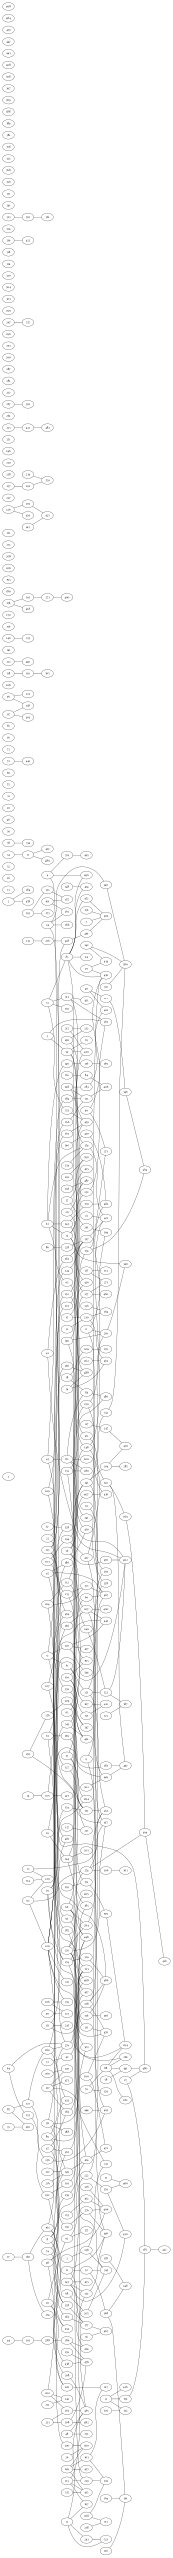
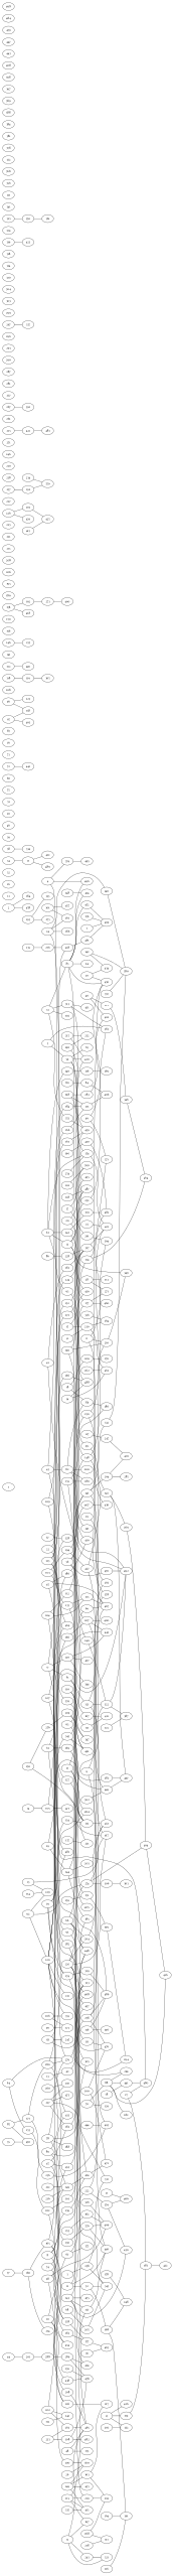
  graph {
    fontname="Playfair Display"
    rankdir=LR
    node [fontname="Playfair Display"]
    edge [fontname="Playfair Display"]
    0
    81
    320
    328
    480
    121
    167
    445
    344
    477
    1
    2
    284
    458
    3
    258
    345
    331
    4
    95
    374
    496
    323
    495
    5
    59
    383
    488
    65
    420
    494
    6
    210
    467
    485
    349
    7
    499
    8
    249
    298
    453
    414
    465
    468
    9
    358
    493
    10
    67
    126
    454
    222
    375
    217
    11
    12
    197
    243
    321
    13
    42
    448
    14
    105
    469
    471
    15
    230
    439
    462
    364
    16
    17
    69
    231
    312
    451
    18
    154
    209
    386
    270
    19
    265
    20
    487
    21
    52
    322
    446
    168
    492
    387
    22
    428
    486
    461
    23
    229
    24
    279
    286
    340
    367
    380
    25
    421
    26
    360
    27
    187
    432
    28
    113
    271
    29
    144
    449
    177
    185
    203
    497
    30
    434
    456
    31
    466
    32
    33
    83
    102
    313
    353
    94
    99
    452
    474
    354
    431
    459
    34
    71
    412
    489
    35
    450
    36
    463
    37
    291
    455
    394
    38
    334
    39
    40
    111
    402
    346
    41
    181
    327
    43
    82
    133
    184
    200
    280
    373
    172
    315
    44
    201
    288
    45
    127
    186
    419
    46
    47
    130
    282
    376
    48
    175
    49
    371
    50
    51
    391
    248
    53
    179
    352
    426
    54
    55
    56
    124
    145
    240
    470
    464
    417
    204
    57
    58
    134
    188
    305
    60
    61
    169
    174
    385
    219
    329
    405
    62
    75
    93
    140
    342
    252
    399
    148
    316
    379
    63
    311
    476
    64
    153
    162
    66
    264
    359
    68
    205
    70
    88
    129
    441
    244
    182
    416
    72
    442
    73
    74
    259
    460
    76
    77
    160
    165
    214
    78
    79
    343
    491
    407
    80
    84
    406
    411
    147
    85
    171
    180
    236
    86
    228
    87
    89
    300
    90
    173
    91
    92
    120
    274
    433
    355
    166
    211
    294
    366
    404
    306
    96
    138
    223
    97
    403
    98
    409
    269
    100
    472
    101
    103
    194
    339
    427
    347
    104
    112
    481
-   395
    106
    107
    152
    241
    108
    109
    224
    110
    151
    114
    115
    157
    413
    295
    116
    117
    247
    401
    118
    119
    365
    207
    122
    440
    123
    161
    266
    382
    437
    125
    128
    131
    245
    132
    242
    199
    135
    276
    136
    396
    137
    139
    478
    369
    141
    142
    143
    424
    430
    475
    285
    146
    235
    149
    163
    435
    150
    256
    309
    191
    338
    155
    250
    436
    156
    158
    159
    183
    438
    278
    377
    164
    400
    170
    272
    176
    178
    192
    418
    273
    189
    190
    332
    490
    193
    275
    333
    457
    195
    196
    232
    198
    283
    289
    202
    263
    206
    208
    212
    213
    215
    216
    218
    317
    220
    221
+   225
    226
    393
    429
    425
    227
    233
    308
    482
    234
    370
    237
    330
    473
    238
    239
    246
    251
    253
    362
    254
    255
    422
    483
    257
    292
    260
    261
    262
    267
    392
    268
    363
    277
    281
    287
    290
    293
    296
    297
    337
    299
    301
    302
    303
    304
    307
    310
    314
    318
    319
    423
    324
    325
    350
    361
    326
    335
    336
    341
    348
    351
    356
    357
    368
    372
    378
    381
    384
    388
    389
    390
    410
    397
    398
    408
    415
    443
    444
    447
    479
    484
    498
    0 -- 81
    0 -- 320
    0 -- 328
    0 -- 480
    81 -- 121
    81 -- 167
    320 -- 445
    320 -- 344
    320 -- 477
    121 -- 451
    121 -- 265
    121 -- 322
    167 -- 411
    2 -- 284
    2 -- 458
    3 -- 258
    258 -- 345
    258 -- 331
    4 -- 95
    4 -- 374
    4 -- 496
    95 -- 323
    374 -- 495
    5 -- 59
    5 -- 383
    59 -- 488
    59 -- 65
    59 -- 420
    59 -- 494
    6 -- 210
    6 -- 467
    6 -- 485
    210 -- 349
    7 -- 499
    8 -- 249
    8 -- 298
    8 -- 453
    249 -- 414
    298 -- 465
    453 -- 468
    414 -- 472
    9 -- 358
    9 -- 493
    10 -- 67
    10 -- 126
    10 -- 454
    67 -- 222
    67 -- 375
    126 -- 217
    222 -- 467
    222 -- 359
    12 -- 465
    12 -- 197
    12 -- 243
    12 -- 321
    243 -- 321
    13 -- 42
    42 -- 448
    14 -- 105
    105 -- 469
    105 -- 471
    15 -- 230
    15 -- 439
    230 -- 462
    230 -- 364
    17 -- 69
    17 -- 231
    17 -- 312
    69 -- 467
    312 -- 451
    18 -- 154
    18 -- 209
    154 -- 386
    209 -- 270
    19 -- 265
    20 -- 349
    20 -- 487
    21 -- 52
-   21 -- 377
+   21 -- 322
    21 -- 446
    52 -- 345
    52 -- 168
    322 -- 492
    322 -- 387
    168 -- 391
    168 -- 248
    22 -- 428
    22 -- 486
    428 -- 461
    461 -- 499
    23 -- 451
    23 -- 229
    24 -- 279
    24 -- 286
    24 -- 340
    24 -- 367
    279 -- 323
    340 -- 380
    25 -- 421
    26 -- 360
    27 -- 480
    27 -- 187
    187 -- 432
    28 -- 113
    28 -- 271
    29 -- 144
    29 -- 449
    144 -- 177
    144 -- 185
    144 -- 203
    449 -- 497
    177 -- 271
    177 -- 460
    30 -- 434
    30 -- 456
    31 -- 466
    33 -- 83
    33 -- 102
    33 -- 313
    33 -- 353
    83 -- 496
    83 -- 456
    83 -- 94
    83 -- 99
    83 -- 452
    83 -- 474
    313 -- 383
    313 -- 354
    313 -- 431
    353 -- 459
    99 -- 147
    452 -- 499
    354 -- 421
    34 -- 71
    71 -- 412
    71 -- 489
    35 -- 450
    36 -- 463
    37 -- 291
    37 -- 455
    291 -- 394
    38 -- 334
    40 -- 111
    40 -- 402
    111 -- 346
    346 -- 464
    41 -- 492
    41 -- 181
    181 -- 327
    327 -- 421
    43 -- 82
    43 -- 133
    43 -- 184
    82 -- 154
    82 -- 492
    82 -- 200
    82 -- 280
    133 -- 373
    133 -- 172
    184 -- 315
    373 -- 467
    172 -- 199
    315 -- 406
    44 -- 201
    201 -- 288
    288 -- 289
    45 -- 467
    45 -- 127
    45 -- 186
    127 -- 312
    186 -- 419
    47 -- 453
    47 -- 130
    47 -- 282
    130 -- 376
    282 -- 323
    376 -- 446
    376 -- 409
    48 -- 465
    48 -- 175
    49 -- 456
    49 -- 371
    53 -- 179
    53 -- 352
    53 -- 426
    179 -- 187
    54 -- 488
    54 -- 462
    56 -- 124
    56 -- 145
    56 -- 240
    56 -- 470
    124 -- 371
    124 -- 464
    145 -- 210
    145 -- 417
    145 -- 204
    240 -- 322
    470 -- 492
    204 -- 401
    204 -- 285
    57 -- 328
    58 -- 249
    58 -- 134
    58 -- 188
    58 -- 305
    134 -- 312
    61 -- 445
    61 -- 169
    61 -- 174
    169 -- 385
    174 -- 219
    174 -- 329
-   174 -- 405
+   343 -- 405
    385 -- 497
    219 -- 295
    329 -- 486
    62 -- 354
    62 -- 75
    62 -- 93
    62 -- 140
    62 -- 342
    75 -- 448
    75 -- 177
    75 -- 252
    75 -- 399
    93 -- 148
    140 -- 316
    342 -- 439
    342 -- 379
    252 -- 383
    148 -- 358
    148 -- 421
    316 -- 369
    379 -- 485
    63 -- 148
    63 -- 311
    311 -- 476
    64 -- 279
    64 -- 153
    153 -- 162
    162 -- 191
    162 -- 338
    66 -- 448
    66 -- 487
    66 -- 476
    66 -- 264
    264 -- 451
    359 -- 466
    359 -- 430
    68 -- 205
    205 -- 345
    70 -- 88
    70 -- 129
    88 -- 441
    88 -- 244
    88 -- 182
-   88 -- 294
+   88 -- 416
    441 -- 480
    72 -- 442
    74 -- 454
    74 -- 259
    259 -- 414
    77 -- 160
    160 -- 165
    160 -- 214
    165 -- 494
    165 -- 183
    165 -- 438
    78 -- 441
    79 -- 492
    79 -- 174
    79 -- 244
    79 -- 343
    343 -- 491
    343 -- 407
    407 -- 436
    80 -- 84
    84 -- 406
    147 -- 497
    147 -- 269
    85 -- 450
    85 -- 171
    171 -- 180
    171 -- 236
    180 -- 279
    180 -- 338
    180 -- 272
    236 -- 493
    86 -- 228
    228 -- 327
    89 -- 279
    89 -- 185
    89 -- 300
    300 -- 360
    90 -- 173
    91 -- 230
    92 -- 229
    92 -- 120
    92 -- 274
    120 -- 186
    120 -- 433
    120 -- 355
    120 -- 166
    120 -- 211
    120 -- 294
    120 -- 366
    274 -- 417
    274 -- 404
    274 -- 306
    166 -- 207
    366 -- 488
    404 -- 416
    306 -- 363
    96 -- 138
    96 -- 223
    97 -- 138
    97 -- 403
    98 -- 126
    98 -- 433
    98 -- 409
    269 -- 404
    100 -- 476
    100 -- 472
    101 -- 399
    103 -- 194
    103 -- 339
    194 -- 386
    194 -- 427
    339 -- 347
    427 -- 446
    427 -- 456
    104 -- 373
    104 -- 112
    104 -- 481
    112 -- 145
-   112 -- 395
    106 -- 173
    106 -- 355
    107 -- 468
    107 -- 152
    152 -- 459
    152 -- 241
    109 -- 469
    109 -- 224
    224 -- 327
    110 -- 491
-   110 -- 395
    110 -- 151
    151 -- 411
    114 -- 229
    115 -- 197
    115 -- 219
    115 -- 157
    115 -- 413
    157 -- 446
    116 -- 391
    117 -- 247
    247 -- 401
    118 -- 119
    119 -- 365
    207 -- 445
    207 -- 449
    207 -- 400
    122 -- 440
    123 -- 417
    123 -- 161
    123 -- 266
    123 -- 382
    161 -- 459
    266 -- 315
    382 -- 437
    125 -- 387
    128 -- 487
    131 -- 323
    131 -- 481
    131 -- 245
    132 -- 242
    199 -- 294
    135 -- 276
    276 -- 428
    136 -- 486
    136 -- 396
    137 -- 231
    139 -- 478
    142 -- 380
    142 -- 434
    143 -- 448
    143 -- 157
    143 -- 424
    143 -- 430
    143 -- 475
    146 -- 235
    149 -- 360
    149 -- 413
    149 -- 163
    149 -- 435
    163 -- 217
    163 -- 295
    150 -- 312
    150 -- 256
    256 -- 309
    309 -- 491
    309 -- 347
    191 -- 278
    338 -- 377
    155 -- 345
    155 -- 280
    155 -- 250
    250 -- 394
    250 -- 436
    158 -- 248
    159 -- 172
    183 -- 377
    438 -- 478
    278 -- 486
    278 -- 476
    278 -- 332
    377 -- 463
    164 -- 391
    272 -- 327
    176 -- 499
    178 -- 192
    178 -- 418
    192 -- 273
    273 -- 490
    190 -- 420
    190 -- 210
    190 -- 419
    332 -- 380
    193 -- 275
    193 -- 333
-   333 -- 457
    196 -- 459
    196 -- 232
    198 -- 315
    198 -- 207
    198 -- 283
    283 -- 402
    289 -- 478
    289 -- 424
    202 -- 437
    202 -- 242
    202 -- 263
    263 -- 465
    212 -- 249
    215 -- 420
    215 -- 232
    216 -- 249
    218 -- 317
    220 -- 414
    220 -- 465
    220 -- 417
    220 -- 305
    220 -- 264
    220 -- 274
    226 -- 393
    226 -- 429
    393 -- 425
    233 -- 263
    233 -- 308
    308 -- 478
    308 -- 482
    234 -- 370
    237 -- 331
    237 -- 282
    237 -- 330
    237 -- 473
    253 -- 362
    362 -- 409
    254 -- 354
    255 -- 422
    422 -- 483
    257 -- 292
    292 -- 370
    260 -- 330
    262 -- 462
    267 -- 392
    268 -- 295
    268 -- 317
    297 -- 337
    301 -- 367
    301 -- 457
    302 -- 449
    307 -- 352
    319 -- 423
    325 -- 350
    350 -- 361
    326 -- 409
    335 -- 413
    336 -- 364
    348 -- 474
    357 -- 380
    390 -- 410
    410 -- 485
    415 -- 425
    444 -- 493
  }
